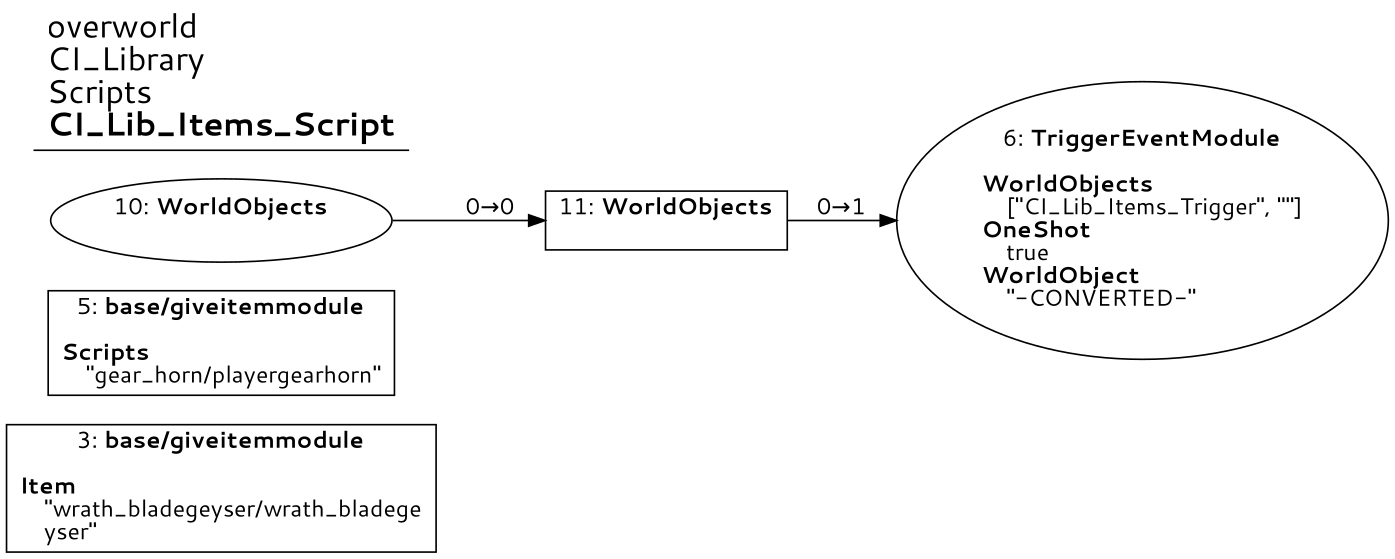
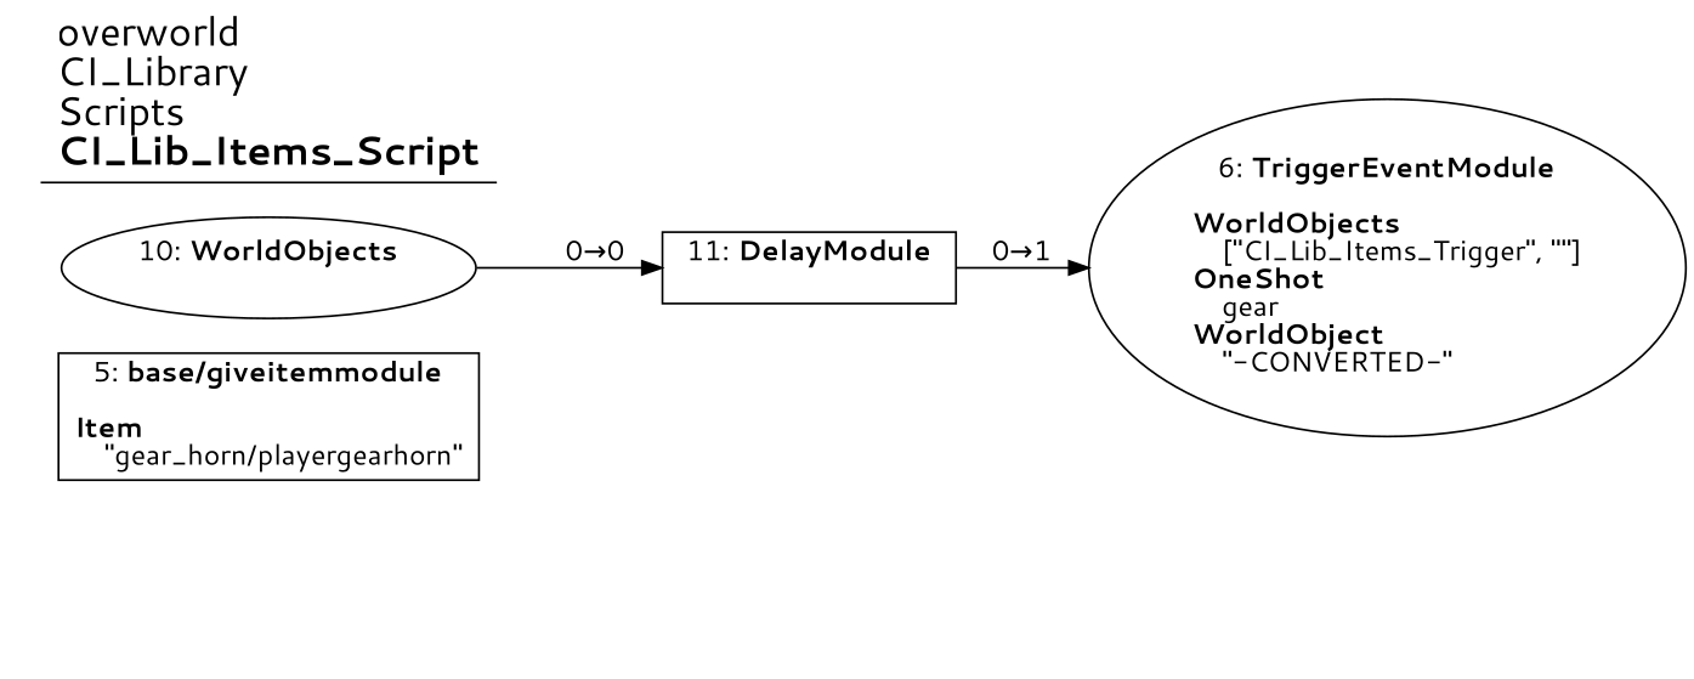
  digraph {
    fontname="Segoe UI"
    rankdir=LR
    splines=spline
    node [fontname="Segoe UI" shape=box]
    edge [fontname="Segoe UI"]
-   n1 [label=<3: <b>base/giveitemmodule</b><br/><br/><b>Item</b><br align="left"/>    &quot;wrath_bladegeyser/wrath_bladege<br align="left"/>    yser&quot;<br align="left"/>>]
-   n2 [label=<5: <b>base/giveitemmodule</b><br/><br/><b>Scripts</b><br align="left"/>    &quot;gear_horn/playergearhorn&quot;<br align="left"/>>]
-   n3 [label=<6: <b>TriggerEventModule</b><br/><br/><b>WorldObjects</b><br align="left"/>    [&quot;CI_Lib_Items_Trigger&quot;, &quot;&quot;]<br align="left"/><b>OneShot</b><br align="left"/>    true<br align="left"/><b>WorldObject</b><br align="left"/>    &quot;-CONVERTED-&quot;<br align="left"/>> shape=oval]
+   n2 [label=<5: <b>base/giveitemmodule</b><br/><br/><b>Item</b><br align="left"/>    &quot;gear_horn/playergearhorn&quot;<br align="left"/>>]
+   n3 [label=<6: <b>TriggerEventModule</b><br/><br/><b>WorldObjects</b><br align="left"/>    [&quot;CI_Lib_Items_Trigger&quot;, &quot;&quot;]<br align="left"/><b>OneShot</b><br align="left"/>    gear<br align="left"/><b>WorldObject</b><br align="left"/>    &quot;-CONVERTED-&quot;<br align="left"/>> shape=oval]
    n4 [label=<10: <b>WorldObjects</b><br/><br/>> shape=oval]
-   n5 [label=<11: <b>WorldObjects</b><br/><br/>>]
+   n5 [label=<11: <b>DelayModule</b><br/><br/>>]
    n6 [label=<<font point-size="20">overworld<br align="left"/>CI_Library<br align="left"/>Scripts<br align="left"/><b>CI_Lib_Items_Script</b><br align="left"/></font>> shape=underline]
    n4 -> n5 [label="0→0"]
    n5 -> n3 [label="0→1"]
  }
